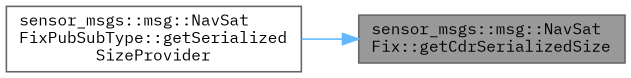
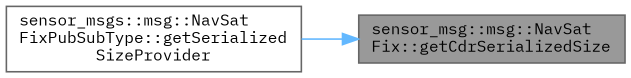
  digraph {
    rankdir=RL
    fontname="IBM Plex Mono"
    node [fontname="IBM Plex Mono" fontsize=10 shape=box style=filled]
-   n1 [color=gray40 fillcolor=grey60 fontcolor=black height=0.2 label="sensor_msgs::msg::NavSat\lFix::getCdrSerializedSize" width=0.4]
+   n1 [color=gray40 fillcolor=grey60 fontcolor=black height=0.2 label="sensor_msg::msg::NavSat\lFix::getCdrSerializedSize" width=0.4]
    n2 [color=grey40 fillcolor=white height=0.2 label="sensor_msgs::msg::NavSat\lFixPubSubType::getSerialized\lSizeProvider" width=0.4]
    n1 -> n2 [color=steelblue1 dir=back fontname="IBM Plex Mono" fontsize=10 labelfontname=Helvetica labelfontsize=10 style=solid]
  }
